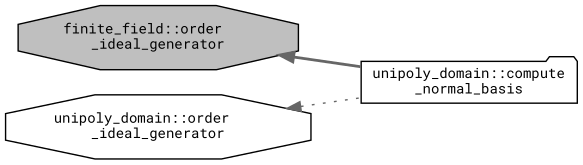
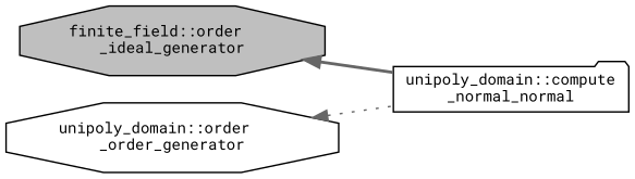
  digraph {
    fontname="Roboto Mono"
    rankdir=LR
    node [color=black fillcolor=white fontname="Roboto Mono" fontsize=10 shape=octagon style=filled]
    edge [color=gray40 dir=back fontname="Roboto Mono" fontsize=10 labelfontname=Helvetica labelfontsize=10]
    n1 [fillcolor=grey75 fontcolor=black height=0.2 label="finite_field::order\l_ideal_generator" width=0.4]
-   n2 [height=0.2 label="unipoly_domain::compute\l_normal_basis" shape=folder width=0.4]
-   n3 [height=0.2 label="unipoly_domain::order\l_ideal_generator" width=0.4]
+   n2 [height=0.2 label="unipoly_domain::compute\l_normal_normal" shape=folder width=0.4]
+   n3 [height=0.2 label="unipoly_domain::order\l_order_generator" width=0.4]
    n1 -> n2 [style=bold]
    n3 -> n2 [style=dotted]
  }
